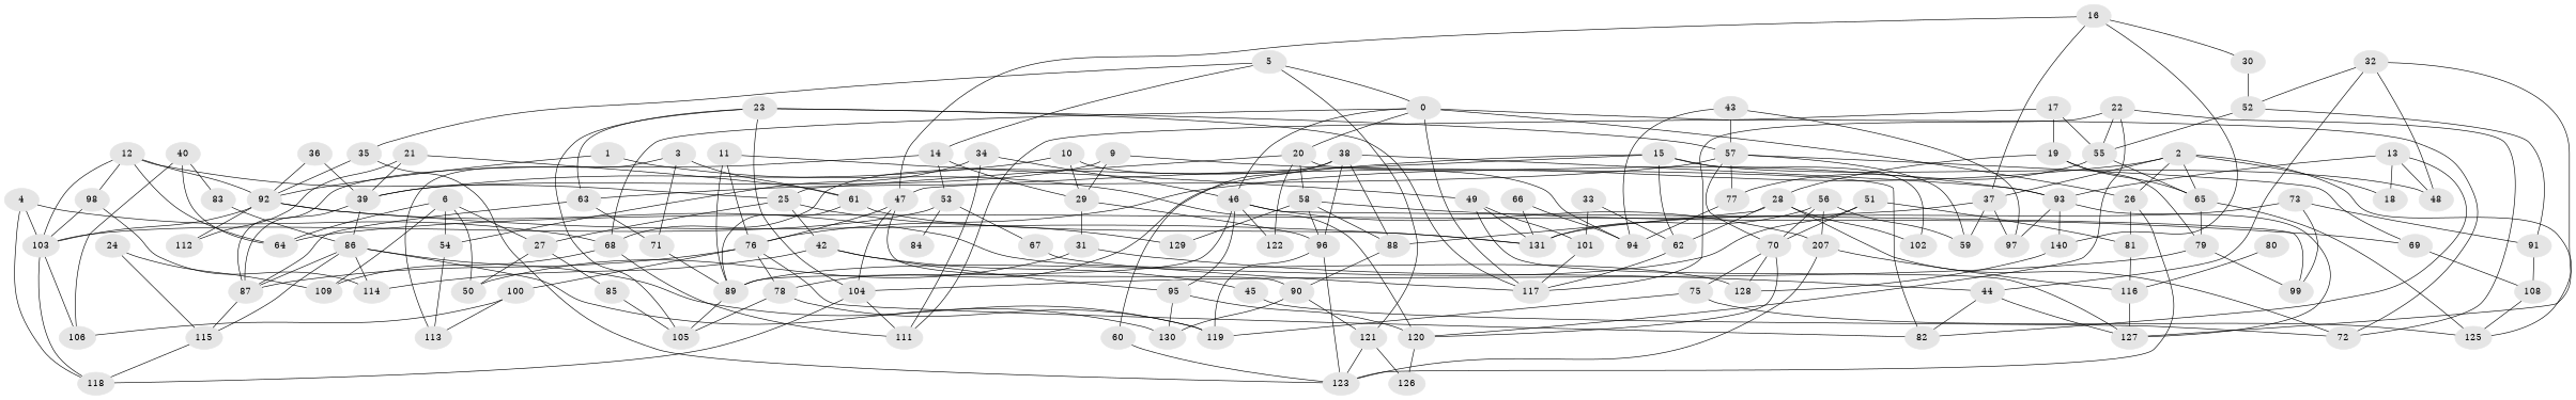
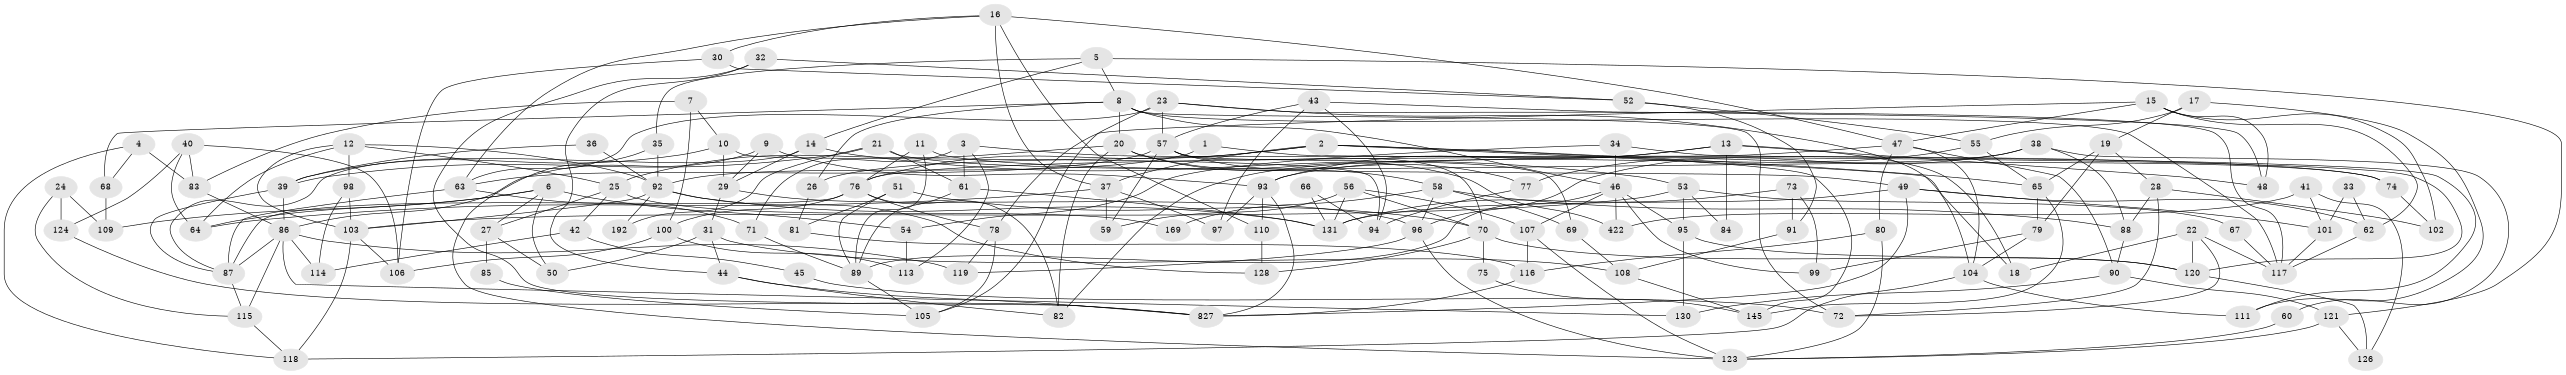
  graph {
    node [color=gray90 style=filled]
    1
    92
    120
    103
-   112
+   112 [label=192]
    131
    128
    126
    2
    18
    26
    37
    65
    76
-   125
+   125 [label=145]
    81
    123
    64
    59
    97
    79
    100
    82
    87
    78
    3
    61
    71
+   74
    113
    89
    102
    4
    68
    83
    118
    109
    111
    86
    5
-   8 [label=0]
+   8
    14
    35
    121
    20
    46
    72
    117
    29
    53
    6
    27
    50
    54
    85
+   7
    10
    39
    94
    106
    25
    58
-   122
+   122 [label=422]
    95
    99
-   107 [label=207]
+   107
    9
    93
    31
    96
    115
    114
    119
    130
-   110 [label=140]
-   127
+   110
+   127 [label=827]
    11
    49
    62
    101
    105
    12
    98
    42
-   129
+   129 [label=169]
    13
    48
    84
    67
    15
    47
    104
    80
    90
    16
    30
    63
    52
    17
    19
    55
    28
    77
    88
    69
    21
    22
    23
    57
    24
+   124
    45
    116
    44
    108
    91
    32
    33
    34
    36
    38
    60
    40
+   41
    70
    43
    51
    75
    56
    66
    73
    1 -- 92
    1 -- 120
    92 -- 103
    92 -- 112
    92 -- 131
    92 -- 128
    120 -- 126
    103 -- 118
    103 -- 106
    2 -- 18
    2 -- 26
    2 -- 37
    2 -- 65
    2 -- 76
    2 -- 125
    26 -- 81
-   26 -- 123
+   80 -- 123
    37 -- 64
    37 -- 59
    37 -- 97
    65 -- 125
    65 -- 79
    76 -- 100
    76 -- 82
    76 -- 87
    76 -- 78
    81 -- 116
    79 -- 99
    79 -- 104
    100 -- 113
    100 -- 106
    87 -- 115
    78 -- 119
    78 -- 105
    3 -- 61
    3 -- 71
+   3 -- 74
    3 -- 113
    61 -- 131
    61 -- 89
    71 -- 89
+   74 -- 102
    89 -- 105
    4 -- 68
-   4 -- 103
+   4 -- 83
    4 -- 118
    68 -- 109
-   68 -- 111
    83 -- 86
    86 -- 87
    86 -- 115
    86 -- 114
    86 -- 119
    86 -- 130
    5 -- 8
    5 -- 14
    5 -- 35
    5 -- 121
    8 -- 26
    8 -- 68
    8 -- 20
    8 -- 46
    8 -- 72
    8 -- 117
    14 -- 87
    14 -- 29
    14 -- 53
    35 -- 92
    35 -- 123
    121 -- 126
    121 -- 123
    20 -- 82
    20 -- 25
    20 -- 58
    20 -- 122
    46 -- 89
    46 -- 122
    46 -- 95
    46 -- 99
    46 -- 107
    29 -- 31
    29 -- 96
    53 -- 103
    53 -- 84
    53 -- 67
    6 -- 64
    6 -- 109
    6 -- 27
    6 -- 50
    6 -- 54
    27 -- 50
    27 -- 85
    54 -- 113
    85 -- 105
+   7 -- 100
+   7 -- 83
+   7 -- 10
    10 -- 29
    10 -- 39
    10 -- 94
    39 -- 87
    39 -- 86
    25 -- 27
    25 -- 42
    25 -- 129
    58 -- 96
    58 -- 129
    58 -- 88
    58 -- 69
    95 -- 120
    95 -- 130
    107 -- 123
    107 -- 116
-   9 -- 39
+   9 -- 86
    9 -- 29
    9 -- 93
    93 -- 97
    93 -- 110
    93 -- 127
    31 -- 50
    31 -- 44
+   31 -- 108
    96 -- 123
    96 -- 119
    115 -- 118
    110 -- 128
    11 -- 76
    11 -- 89
    11 -- 49
    49 -- 131
    49 -- 127
-   28 -- 62
+   49 -- 62
    49 -- 101
    62 -- 117
    101 -- 117
    12 -- 92
    12 -- 103
    12 -- 64
    12 -- 25
    12 -- 98
    98 -- 103
    98 -- 114
-   42 -- 95
+   53 -- 95
    42 -- 114
    42 -- 45
    13 -- 18
    13 -- 82
    13 -- 93
    13 -- 48
+   13 -- 84
    67 -- 117
    15 -- 78
    15 -- 102
    15 -- 62
    15 -- 48
    15 -- 47
    47 -- 76
    47 -- 104
+   47 -- 80
    47 -- 90
    104 -- 118
    104 -- 111
    80 -- 116
    90 -- 121
    90 -- 130
    16 -- 37
    16 -- 110
    16 -- 47
    16 -- 30
+   16 -- 63
+   30 -- 106
    30 -- 52
    63 -- 87
    63 -- 71
    52 -- 55
    52 -- 91
    17 -- 111
    17 -- 19
    17 -- 55
    19 -- 65
    19 -- 79
    19 -- 28
    55 -- 65
    55 -- 77
    28 -- 102
    28 -- 72
    28 -- 88
    77 -- 94
    88 -- 90
    69 -- 108
    21 -- 112
    21 -- 61
+   21 -- 74
    21 -- 39
    22 -- 120
    22 -- 72
    22 -- 117
-   22 -- 55
+   22 -- 18
    23 -- 117
    23 -- 105
    23 -- 104
    23 -- 63
    23 -- 57
    57 -- 59
    57 -- 63
    57 -- 77
    57 -- 69
    57 -- 70
    24 -- 109
    24 -- 115
+   24 -- 124
+   124 -- 127
    45 -- 72
    116 -- 127
    44 -- 82
    44 -- 127
    108 -- 125
    91 -- 108
    32 -- 127
    32 -- 52
    32 -- 44
    33 -- 62
    33 -- 101
    34 -- 111
    34 -- 46
    34 -- 54
    36 -- 92
    36 -- 39
-   38 -- 68
    38 -- 93
    38 -- 96
    38 -- 88
    38 -- 60
    60 -- 123
    40 -- 64
    40 -- 83
    40 -- 106
+   40 -- 124
+   41 -- 126
+   41 -- 122
+   41 -- 101
    70 -- 120
    70 -- 128
    70 -- 75
    43 -- 97
    43 -- 94
-   32 -- 48
+   43 -- 48
    43 -- 57
    51 -- 81
    51 -- 89
    51 -- 70
    75 -- 125
-   75 -- 119
    56 -- 131
    56 -- 59
    56 -- 107
    56 -- 70
    66 -- 131
    66 -- 94
    73 -- 131
    73 -- 99
    73 -- 91
  }
